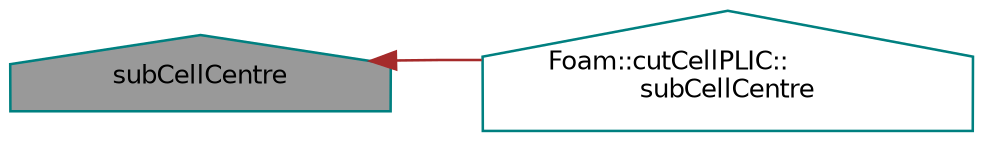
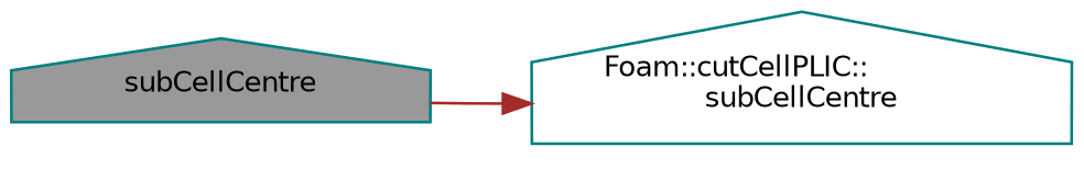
  digraph {
    rankdir=LR
    node [color=teal fontname=Helvetica fontsize=10 shape=house style=filled]
    n1 [fillcolor=grey60 fontcolor=black height=0.2 label=subCellCentre width=0.4]
    n2 [fillcolor=white height=0.2 label="Foam::cutCellPLIC::\lsubCellCentre" width=0.4]
-   n2 -> n1 [color=brown fontname=Helvetica fontsize=10 labelfontname=Helvetica labelfontsize=10 style=solid]
+   n1 -> n2 [color=brown fontname=Helvetica fontsize=10 labelfontname=Helvetica labelfontsize=10 style=solid]
  }
